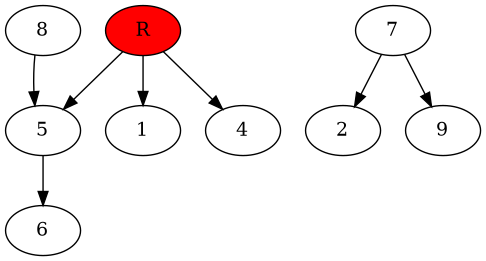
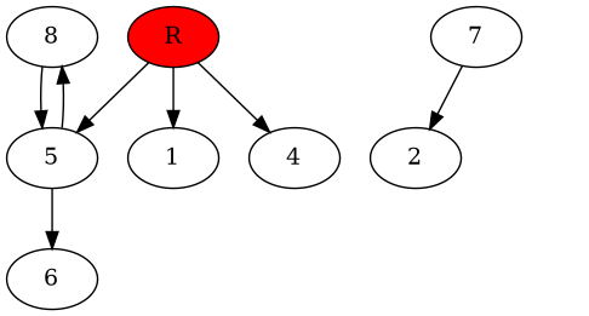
  digraph {
    8
    5
    6
    7
    2
-   9
    R [fillcolor="#ff0000" style=filled]
    1
    4
    8 -> 5
+   5 -> 8
    5 -> 6
    7 -> 2
-   7 -> 9
    R -> 5
    R -> 1
    R -> 4
  }
